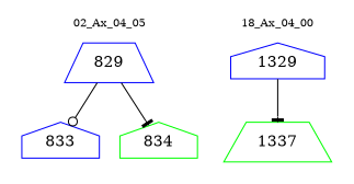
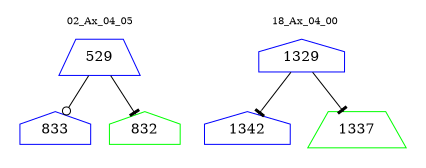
  digraph {
    node [color=blue shape=house]
    edge [arrowhead=tee color=black]
-   n1 [label=829 shape=trapezium]
+   n1 [label=529 shape=trapezium]
    n2 [label=833]
-   n3 [color=green label=834]
+   n3 [color=green label=832]
    n4 [label=1329]
+   n5 [label=1342]
    n6 [color=green label=1337 shape=trapezium]
    subgraph cluster_1 {
      color=white
      fontsize=10
      label="02_Ax_04_05"
      n1
      n2
      n3
    }
    subgraph cluster_2 {
      color=white
      fontsize=10
      label="18_Ax_04_00"
      n4
+     n5
      n6
    }
    n1 -> n2 [arrowhead=odot]
    n1 -> n3
+   n4 -> n5
    n4 -> n6
  }
